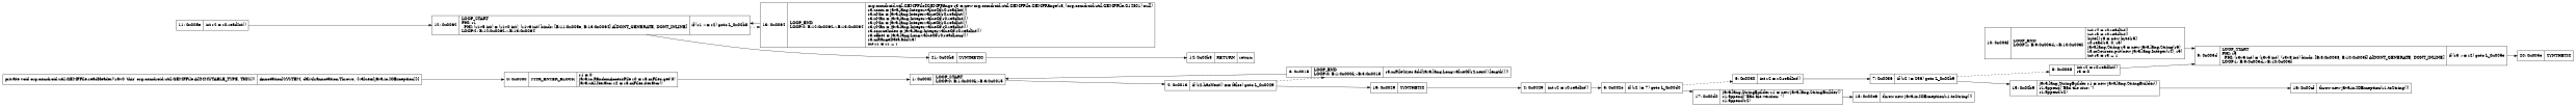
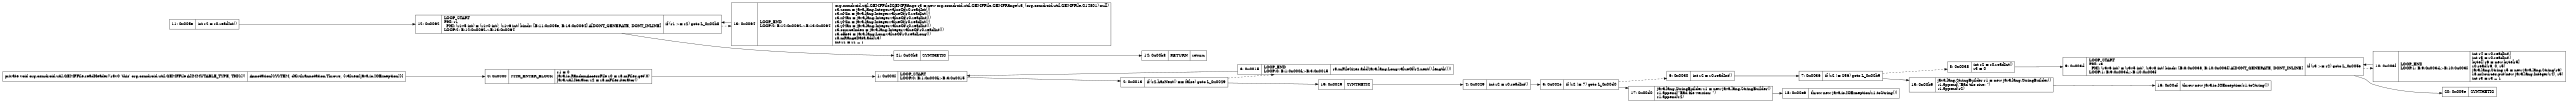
  digraph {
    rankdir=LR
    node [shape=record]
    n1 [label="{0\:\ 0x0000|MTH_ENTER_BLOCK\l|r1 = 0\ljava.io.RandomAccessFile r0 = r8.mFiles.get(0)\ljava.util.Iterator r2 = r8.mFiles.iterator()\l}"]
    n2 [label="{1\:\ 0x000f|LOOP_START\lLOOP:0: B:1:0x000f\-\>B:3:0x0015\l}"]
    n3 [label="{2\:\ 0x0013|if (r2.hasNext() == false) goto L_0x0029\l}"]
    n4 [label="{3\:\ 0x0015|LOOP_END\lLOOP:0: B:1:0x000f\-\>B:3:0x0015\l|r8.mFileSizes.add(java.lang.Long.valueOf(r2.next().length()))\l}"]
    n5 [label="{19\:\ 0x0029|SYNTHETIC\l}"]
    n6 [label="{4\:\ 0x0029|int r2 = r0.readInt()\l}"]
    n7 [label="{5\:\ 0x002e|if (r2 != 7) goto L_0x00d0\l}"]
    n8 [label="{6\:\ 0x0030|int r2 = r0.readInt()\l}"]
    n9 [label="{17\:\ 0x00d0|java.lang.StringBuilder r1 = new java.lang.StringBuilder()\lr1.append(\"Bad file version: \")\lr1.append(r2)\l}"]
    n10 [label="{7\:\ 0x0036|if (r2 != 256) goto L_0x00b9\l}"]
    n11 [label="{18\:\ 0x00e6|throw new java.io.IOException(r1.toString())\l}"]
    n12 [label="{8\:\ 0x0038|int r2 = r0.readInt()\lr3 = 0\l}"]
    n13 [label="{15\:\ 0x00b9|java.lang.StringBuilder r1 = new java.lang.StringBuilder()\lr1.append(\"Bad tile size: \")\lr1.append(r2)\l}"]
    n14 [label="{9\:\ 0x003d|LOOP_START\lPHI: r3 \l  PHI: (r3v6 int) = (r3v5 int), (r3v8 int) binds: [B:8:0x0038, B:10:0x003f] A[DONT_GENERATE, DONT_INLINE]\lLOOP:1: B:9:0x003d\-\>B:10:0x003f\l|if (r3 \>= r2) goto L_0x005e\l}"]
    n15 [label="{16\:\ 0x00cf|throw new java.io.IOException(r1.toString())\l}"]
    n16 [label="{10\:\ 0x003f|LOOP_END\lLOOP:1: B:9:0x003d\-\>B:10:0x003f\l|int r4 = r0.readInt()\lint r5 = r0.readInt()\lbyte[] r6 = new byte[r5]\lr0.read(r6, 0, r5)\ljava.lang.String r5 = new java.lang.String(r6)\lr8.mSources.put(new java.lang.Integer(r4), r5)\lint r3 = r3 + 1\l}"]
    n17 [label="{20\:\ 0x005e|SYNTHETIC\l}"]
    n18 [label="{11\:\ 0x005e|int r2 = r0.readInt()\l}"]
    n19 [label="{12\:\ 0x0062|LOOP_START\lPHI: r1 \l  PHI: (r1v5 int) = (r1v0 int), (r1v6 int) binds: [B:11:0x005e, B:13:0x0064] A[DONT_GENERATE, DONT_INLINE]\lLOOP:2: B:12:0x0062\-\>B:13:0x0064\l|if (r1 \>= r2) goto L_0x00b8\l}"]
    n20 [label="{13\:\ 0x0064|LOOP_END\lLOOP:2: B:12:0x0062\-\>B:13:0x0064\l|org.osmdroid.util.GEMFFile$GEMFRange r3 = new org.osmdroid.util.GEMFFile.GEMFRange(r8, (org.osmdroid.util.GEMFFile.C14801) null)\lr3.zoom = java.lang.Integer.valueOf(r0.readInt())\lr3.xMin = java.lang.Integer.valueOf(r0.readInt())\lr3.xMax = java.lang.Integer.valueOf(r0.readInt())\lr3.yMin = java.lang.Integer.valueOf(r0.readInt())\lr3.yMax = java.lang.Integer.valueOf(r0.readInt())\lr3.sourceIndex = java.lang.Integer.valueOf(r0.readInt())\lr3.offset = java.lang.Long.valueOf(r0.readLong())\lr8.mRangeData.add(r3)\lint r1 = r1 + 1\l}"]
    n21 [label="{21\:\ 0x00b8|SYNTHETIC\l}"]
    n22 [label="{14\:\ 0x00b8|RETURN\l|return\l}"]
    n23 [label="{private void org.osmdroid.util.GEMFFile.readHeader((r8v0 'this' org.osmdroid.util.GEMFFile A[IMMUTABLE_TYPE, THIS]))  | Annotation[SYSTEM, dalvik.annotation.Throws, \{value=[java.io.IOException]\}]\l}"]
    n1 -> n2
    n2 -> n3
    n3 -> n4 [style=dashed]
    n3 -> n5
    n4 -> n2
    n5 -> n6
    n6 -> n7
    n7 -> n8 [style=dashed]
    n7 -> n9
    n8 -> n10
    n9 -> n11
    n10 -> n12 [style=dashed]
    n10 -> n13
    n12 -> n14
    n13 -> n15
+   n14 -> n16 [style=dashed]
    n14 -> n17
    n16 -> n14
    n18 -> n19
    n19 -> n20 [style=dashed]
    n19 -> n21
    n20 -> n19
    n21 -> n22
    n23 -> n1
  }
